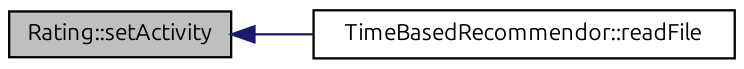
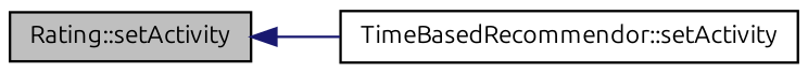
  digraph {
    rankdir=LR
    fontname=Ubuntu
    node [color=black fontname=Ubuntu fontsize=10 shape=record style=filled]
    n1 [fillcolor=grey75 fontcolor=black height=0.2 label="Rating::setActivity" width=0.4]
-   n2 [fillcolor=white height=0.2 label="TimeBasedRecommendor::readFile" width=0.4]
+   n2 [fillcolor=white height=0.2 label="TimeBasedRecommendor::setActivity" width=0.4]
    n1 -> n2 [color=midnightblue dir=back fontname=Ubuntu fontsize=10 labelfontname=Helvetica labelfontsize=10 style=solid]
  }
